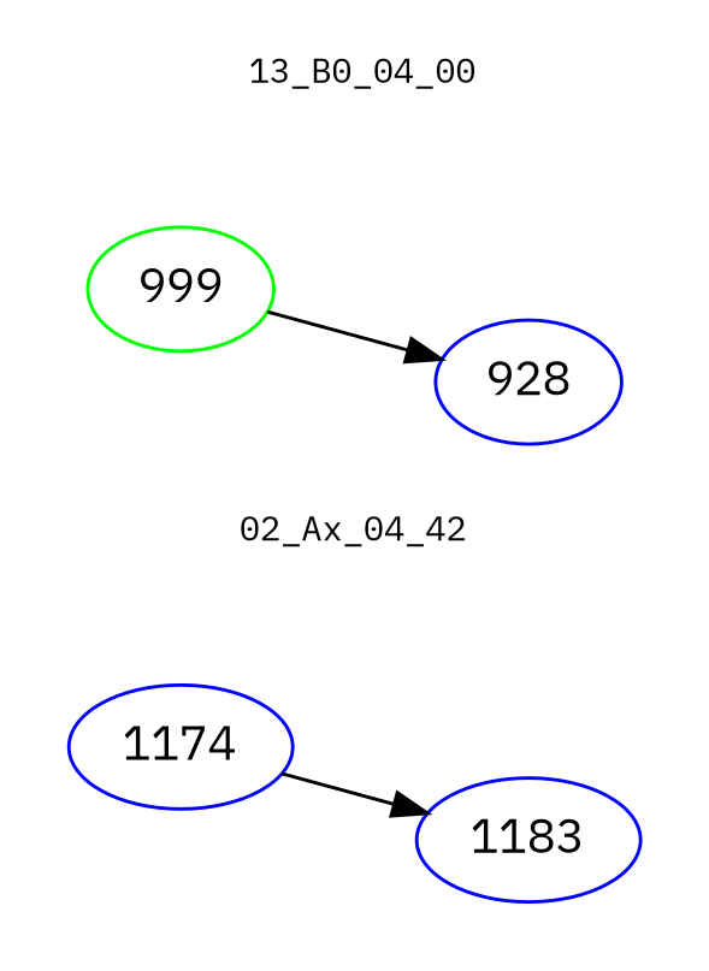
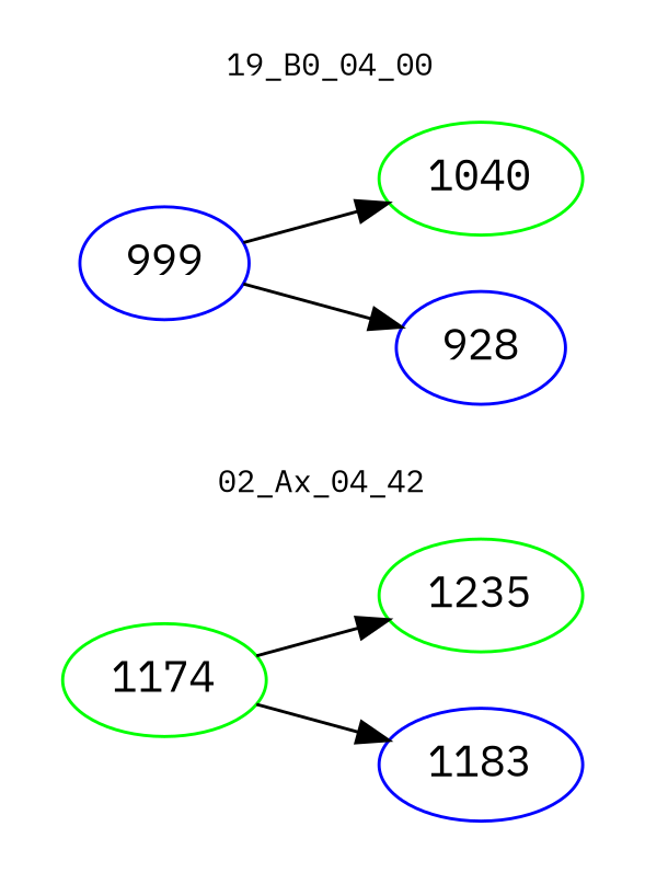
  digraph {
    fontname="IBM Plex Mono"
    rankdir=LR
    node [color=green fontname="IBM Plex Mono"]
    edge [color=black fontname="IBM Plex Mono"]
-   n1 [color=blue label=1174]
+   n1 [label=1174]
    n2 [color=blue label=1183]
-   n4 [label=999]
+   n3 [label=1235]
+   n4 [color=blue label=999]
    n5 [color=blue label=928]
+   n6 [label=1040]
    subgraph cluster_1 {
      color=white
      fontsize=10
      label="02_Ax_04_42"
      n1
      n2
+     n3
    }
    subgraph cluster_2 {
      color=white
      fontsize=10
-     label="13_B0_04_00"
+     label="19_B0_04_00"
      n4
      n5
+     n6
    }
    n1 -> n2
+   n1 -> n3
    n4 -> n5
+   n4 -> n6
  }
